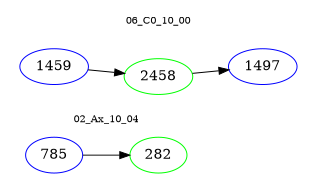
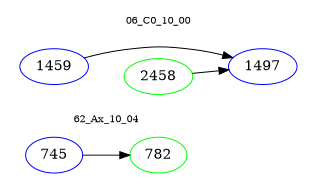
  digraph {
    rankdir=LR
    node [color=blue]
    edge [color=black]
-   n1 [label=785]
-   n2 [color=green label=282]
+   n1 [label=745]
+   n2 [color=green label=782]
    n3 [label=1459]
    n4 [color=green label=2458]
    n5 [label=1497]
    subgraph cluster_1 {
      color=white
      fontsize=10
-     label="02_Ax_10_04"
+     label="62_Ax_10_04"
      n1
      n2
    }
    subgraph cluster_2 {
      color=white
      fontsize=10
      label="06_C0_10_00"
      n3
      n4
      n5
    }
    n1 -> n2
-   n3 -> n4
+   n3 -> n5
    n4 -> n5
  }
